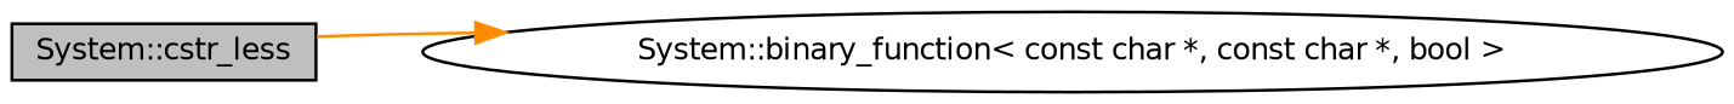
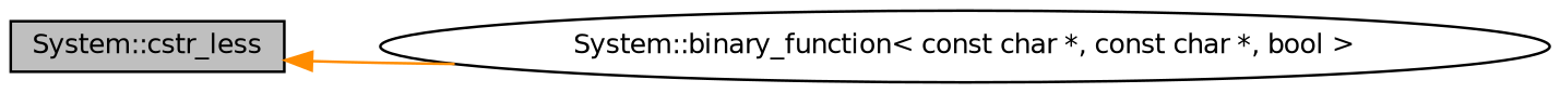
  digraph {
    rankdir=LR
    node [color=black fontname=Helvetica fontsize=10 style=filled]
    n1 [fillcolor=grey75 fontcolor=black height=0.2 label="System::cstr_less" shape=box width=0.4]
    n2 [fillcolor=white height=0.2 label="System::binary_function\< const char *, const char *, bool \>" shape=ellipse width=0.4]
-   n2 -> n1 [color=darkorange dir=back fontname=Helvetica fontsize=10 labelfontname=Helvetica labelfontsize=10 style=solid]
+   n1 -> n2 [color=darkorange dir=back fontname=Helvetica fontsize=10 labelfontname=Helvetica labelfontsize=10 style=solid]
  }
